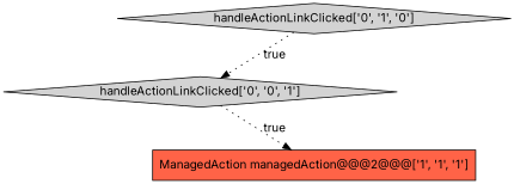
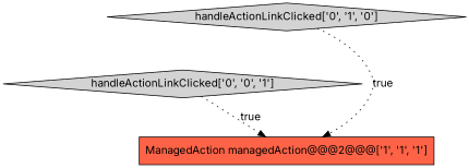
  digraph {
    fontname=Inter
    node [fillcolor=lightgray fontname=Inter shape=diamond style=filled]
    edge [fontname=Inter style=dotted]
    n1 [label="handleActionLinkClicked['0', '0', '1']"]
    n2 [fillcolor=tomato label="ManagedAction managedAction@@@2@@@['1', '1', '1']" shape=box]
    n3 [label="handleActionLinkClicked['0', '1', '0']"]
    n1 -> n2 [label=true]
-   n3 -> n1 [label=true]
+   n3 -> n2 [label=true]
  }
